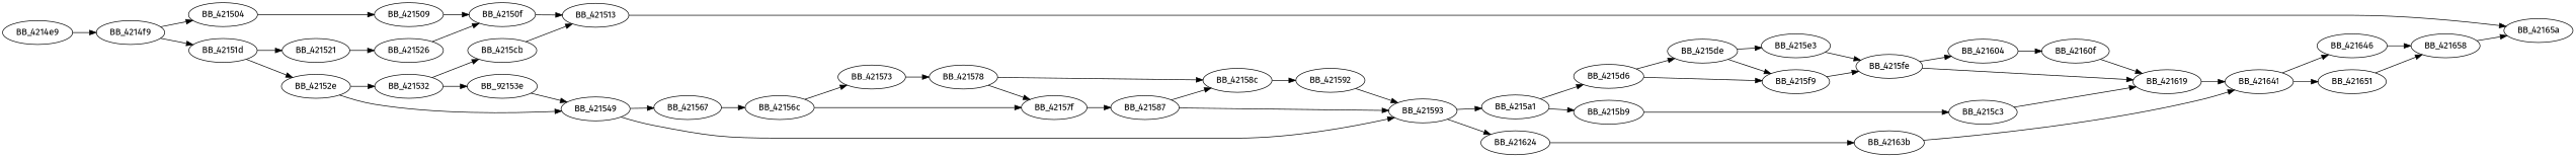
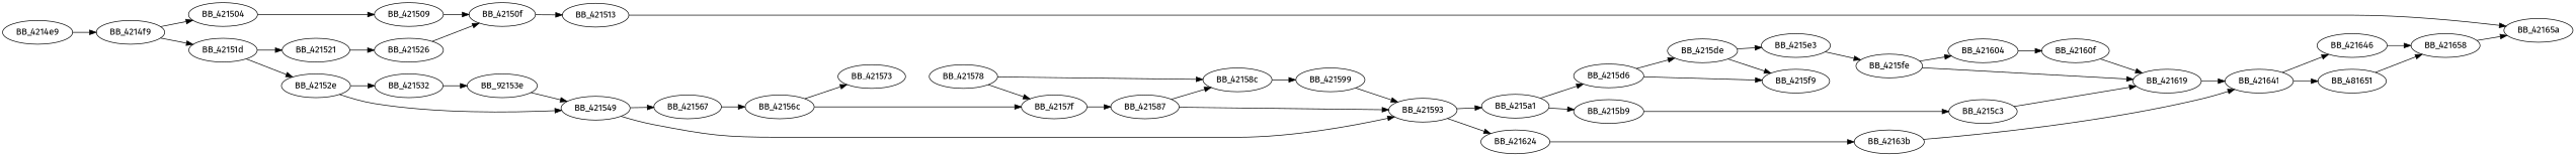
  digraph {
    fontname="Fira Sans"
    rankdir=LR
    node [fontname="Fira Sans"]
    edge [fontname="Fira Sans"]
    BB_4214e9
    BB_4214f9
    BB_421504
    BB_42151d
    BB_421509
    BB_421521
    BB_42152e
    BB_42150f
    BB_421526
    BB_421532
    BB_421549
    BB_421513
    BB_42165a
    n14 [label=BB_92153e]
-   BB_4215cb
    BB_421567
    BB_421593
    BB_42156c
    BB_4215a1
    BB_421624
    BB_421573
    BB_42157f
    BB_4215b9
    BB_4215d6
    BB_42163b
    BB_421578
    BB_421587
    BB_42158c
-   BB_421592
+   BB_421592 [label=BB_421599]
    BB_4215c3
    BB_4215de
    BB_4215f9
    BB_421641
    BB_421619
    BB_4215e3
    BB_4215fe
    BB_421646
-   BB_421651
+   BB_421651 [label=BB_481651]
    BB_421604
    BB_42160f
    BB_421658
    BB_4214e9 -> BB_4214f9
    BB_4214f9 -> BB_421504
    BB_4214f9 -> BB_42151d
    BB_421504 -> BB_421509
    BB_42151d -> BB_421521
    BB_42151d -> BB_42152e
    BB_421509 -> BB_42150f
    BB_421521 -> BB_421526
    BB_42152e -> BB_421532
    BB_42152e -> BB_421549
    BB_42150f -> BB_421513
    BB_421526 -> BB_42150f
    BB_421532 -> n14
-   BB_421532 -> BB_4215cb
    BB_421549 -> BB_421567
    BB_421549 -> BB_421593
    BB_421513 -> BB_42165a
    n14 -> BB_421549
-   BB_4215cb -> BB_421513
    BB_421567 -> BB_42156c
    BB_421593 -> BB_4215a1
    BB_421593 -> BB_421624
    BB_42156c -> BB_421573
    BB_42156c -> BB_42157f
    BB_4215a1 -> BB_4215b9
    BB_4215a1 -> BB_4215d6
    BB_421624 -> BB_42163b
-   BB_421573 -> BB_421578
    BB_42157f -> BB_421587
    BB_4215b9 -> BB_4215c3
    BB_4215d6 -> BB_4215de
    BB_4215d6 -> BB_4215f9
    BB_42163b -> BB_421641
    BB_421578 -> BB_42157f
    BB_421578 -> BB_42158c
    BB_421587 -> BB_421593
    BB_421587 -> BB_42158c
    BB_42158c -> BB_421592
    BB_421592 -> BB_421593
    BB_4215c3 -> BB_421619
    BB_4215de -> BB_4215f9
    BB_4215de -> BB_4215e3
-   BB_4215f9 -> BB_4215fe
    BB_421641 -> BB_421646
    BB_421641 -> BB_421651
    BB_421619 -> BB_421641
    BB_4215e3 -> BB_4215fe
    BB_4215fe -> BB_421619
    BB_4215fe -> BB_421604
    BB_421646 -> BB_421658
    BB_421651 -> BB_421658
    BB_421604 -> BB_42160f
    BB_42160f -> BB_421619
    BB_421658 -> BB_42165a
  }
